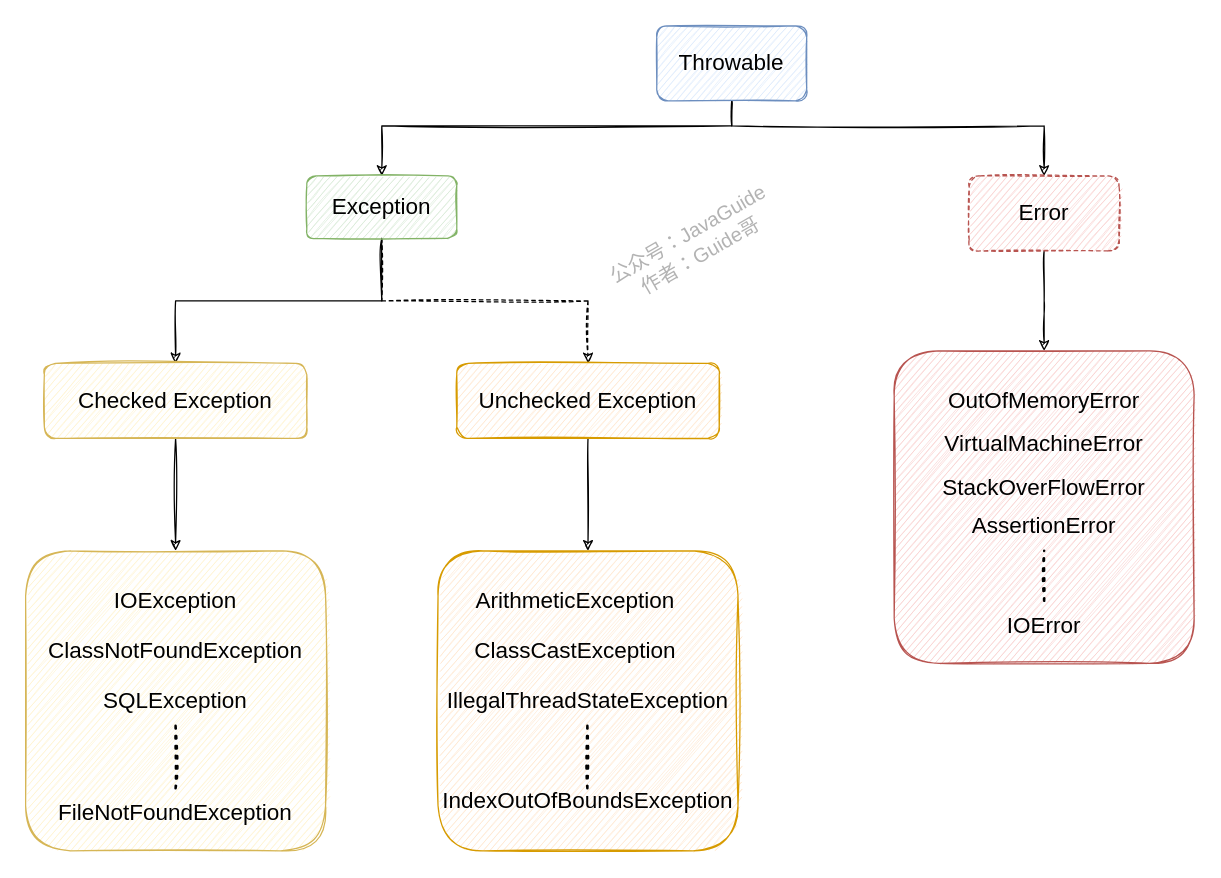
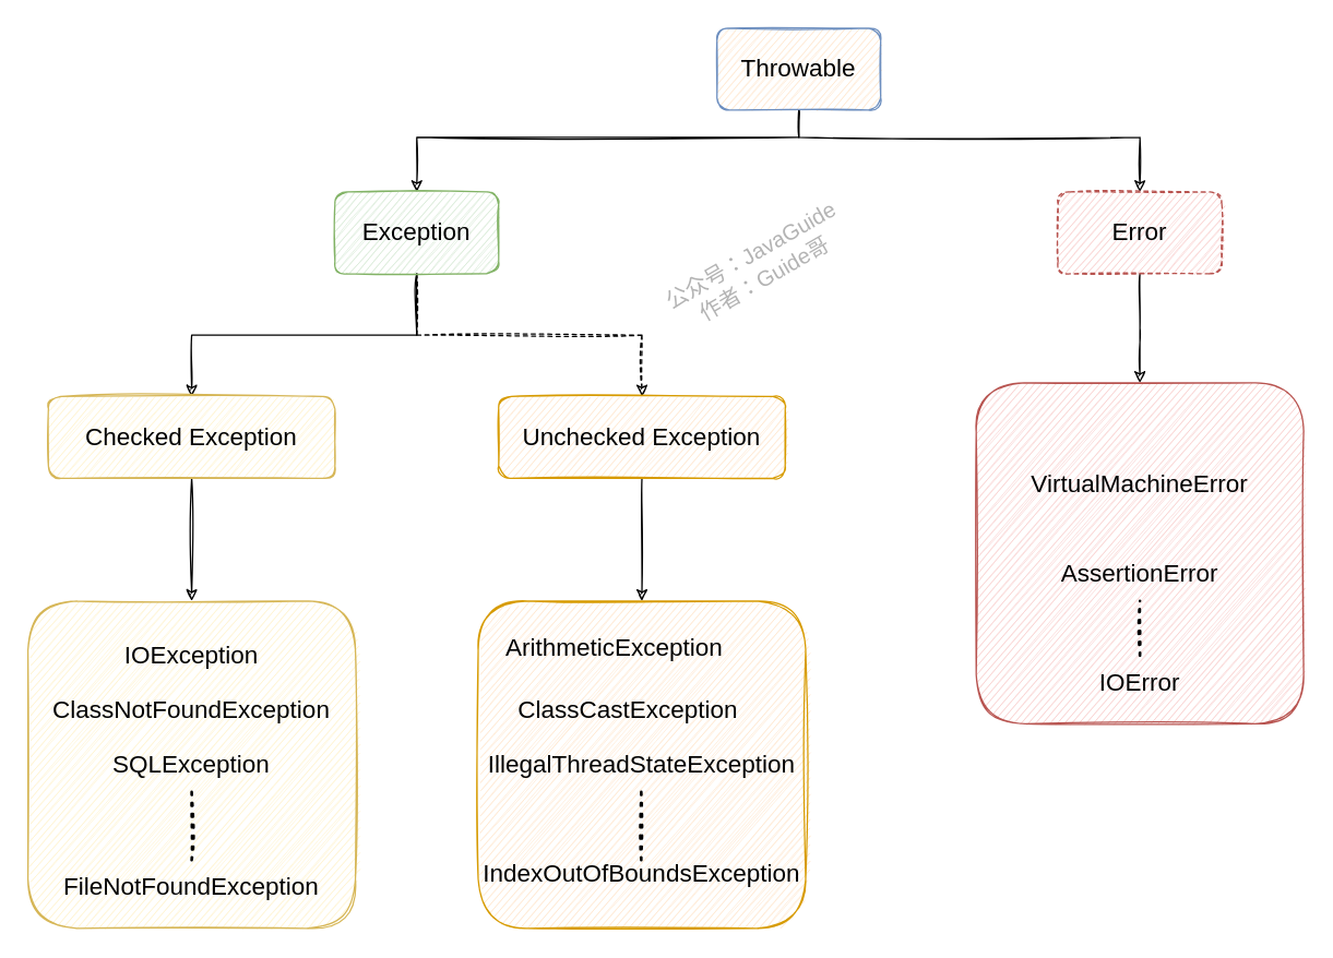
  <mxCell id="0" />
  <mxCell id="1" parent="0" />
  <mxCell id="2" style="edgeStyle=orthogonalEdgeStyle;rounded=0;orthogonalLoop=1;jettySize=auto;html=1;entryX=0.5;entryY=0;entryDx=0;entryDy=0;fontSize=18;shadow=0;sketch=1;" edge="1" parent="1" source="4" target="7"><mxGeometry relative="1" as="geometry"><Array as="points"><mxPoint x="585" y="100" /><mxPoint x="305" y="100" /></Array></mxGeometry></mxCell>
  <mxCell id="3" style="edgeStyle=orthogonalEdgeStyle;rounded=0;orthogonalLoop=1;jettySize=auto;html=1;fontSize=18;entryX=0.5;entryY=0;entryDx=0;entryDy=0;shadow=0;sketch=1;" edge="1" parent="1" source="4" target="9"><mxGeometry relative="1" as="geometry"><Array as="points"><mxPoint x="585" y="100" /><mxPoint x="835" y="100" /></Array></mxGeometry></mxCell>
- <mxCell id="4" value="Throwable" style="rounded=1;whiteSpace=wrap;html=1;fontSize=18;fillColor=#dae8fc;strokeColor=#6c8ebf;shadow=0;sketch=1;" vertex="1" parent="1"><mxGeometry x="525" y="20" width="120" height="60" as="geometry" /></mxCell>
+ <mxCell id="4" value="Throwable" style="rounded=1;whiteSpace=wrap;html=1;fontSize=18;fillColor=#ffe6cc;strokeColor=#6c8ebf;shadow=0;sketch=1;" vertex="1" parent="1"><mxGeometry x="525" y="20" width="120" height="60" as="geometry" /></mxCell>
  <mxCell id="5" style="edgeStyle=orthogonalEdgeStyle;rounded=0;orthogonalLoop=1;jettySize=auto;html=1;fontSize=18;shadow=0;sketch=1;" edge="1" parent="1" source="7" target="18"><mxGeometry relative="1" as="geometry" /></mxCell>
  <mxCell id="6" style="edgeStyle=orthogonalEdgeStyle;rounded=0;orthogonalLoop=1;jettySize=auto;html=1;exitX=0.5;exitY=1;exitDx=0;exitDy=0;fontSize=18;shadow=0;sketch=1;dashed=1;" edge="1" parent="1" source="7" target="20"><mxGeometry relative="1" as="geometry" /></mxCell>
- <mxCell id="7" value="Exception" style="rounded=1;whiteSpace=wrap;html=1;fontSize=18;fillColor=#d5e8d4;strokeColor=#82b366;shadow=0;sketch=1;" vertex="1" parent="1"><mxGeometry x="245" y="140" width="120" height="50" as="geometry" /></mxCell>
+ <mxCell id="7" value="Exception" style="rounded=1;whiteSpace=wrap;html=1;fontSize=18;fillColor=#d5e8d4;strokeColor=#82b366;shadow=0;sketch=1;" vertex="1" parent="1"><mxGeometry x="245" y="140" width="120" height="60" as="geometry" /></mxCell>
  <mxCell id="8" style="edgeStyle=orthogonalEdgeStyle;rounded=0;orthogonalLoop=1;jettySize=auto;html=1;fontSize=18;shadow=0;sketch=1;" edge="1" parent="1" source="9"><mxGeometry relative="1" as="geometry"><mxPoint x="835" y="280" as="targetPoint" /></mxGeometry></mxCell>
  <mxCell id="9" value="Error" style="rounded=1;whiteSpace=wrap;html=1;fontSize=18;fillColor=#f8cecc;strokeColor=#b85450;shadow=0;sketch=1;dashed=1;" vertex="1" parent="1"><mxGeometry x="775" y="140" width="120" height="60" as="geometry" /></mxCell>
  <mxCell id="10" value="" style="rounded=1;whiteSpace=wrap;html=1;fontSize=18;fillColor=#f8cecc;strokeColor=#b85450;shadow=0;sketch=1;" vertex="1" parent="1"><mxGeometry x="715" y="280" width="240" height="250" as="geometry" /></mxCell>
- <mxCell id="11" value="OutOfMemoryError" style="text;html=1;strokeColor=none;fillColor=none;align=center;verticalAlign=middle;whiteSpace=wrap;rounded=0;fontSize=18;shadow=0;sketch=1;" vertex="1" parent="1"><mxGeometry x="740" y="310" width="190" height="20" as="geometry" /></mxCell>
  <mxCell id="12" value="VirtualMachineError" style="text;html=1;strokeColor=none;fillColor=none;align=center;verticalAlign=middle;whiteSpace=wrap;rounded=0;fontSize=18;shadow=0;sketch=1;" vertex="1" parent="1"><mxGeometry x="740" y="345" width="190" height="20" as="geometry" /></mxCell>
- <mxCell id="13" value="StackOverFlowError" style="text;html=1;strokeColor=none;fillColor=none;align=center;verticalAlign=middle;whiteSpace=wrap;rounded=0;fontSize=18;shadow=0;sketch=1;" vertex="1" parent="1"><mxGeometry x="740" y="380" width="190" height="20" as="geometry" /></mxCell>
  <mxCell id="14" value="IOError" style="text;html=1;strokeColor=none;fillColor=none;align=center;verticalAlign=middle;whiteSpace=wrap;rounded=0;fontSize=18;shadow=0;sketch=1;" vertex="1" parent="1"><mxGeometry x="740" y="490" width="190" height="20" as="geometry" /></mxCell>
  <mxCell id="15" value="" style="endArrow=none;dashed=1;html=1;dashPattern=1 3;strokeWidth=2;fontSize=18;shadow=0;sketch=1;" edge="1" parent="1"><mxGeometry width="50" height="50" relative="1" as="geometry"><mxPoint x="835" y="480" as="sourcePoint" /><mxPoint x="835" y="440" as="targetPoint" /></mxGeometry></mxCell>
  <mxCell id="16" value="AssertionError" style="text;html=1;strokeColor=none;fillColor=none;align=center;verticalAlign=middle;whiteSpace=wrap;rounded=0;fontSize=18;shadow=0;sketch=1;" vertex="1" parent="1"><mxGeometry x="740" y="410" width="190" height="20" as="geometry" /></mxCell>
  <mxCell id="17" style="edgeStyle=orthogonalEdgeStyle;rounded=0;orthogonalLoop=1;jettySize=auto;html=1;entryX=0.5;entryY=0;entryDx=0;entryDy=0;fontSize=18;shadow=0;sketch=1;" edge="1" parent="1" source="18" target="21"><mxGeometry relative="1" as="geometry" /></mxCell>
  <mxCell id="18" value="Checked Exception" style="rounded=1;whiteSpace=wrap;html=1;fontSize=18;fillColor=#fff2cc;strokeColor=#d6b656;shadow=0;sketch=1;" vertex="1" parent="1"><mxGeometry x="35" y="290" width="210" height="60" as="geometry" /></mxCell>
  <mxCell id="19" style="edgeStyle=orthogonalEdgeStyle;rounded=0;orthogonalLoop=1;jettySize=auto;html=1;entryX=0.5;entryY=0;entryDx=0;entryDy=0;fontSize=18;shadow=0;sketch=1;" edge="1" parent="1" source="20" target="22"><mxGeometry relative="1" as="geometry" /></mxCell>
  <mxCell id="20" value="Unchecked Exception" style="rounded=1;whiteSpace=wrap;html=1;fontSize=18;fillColor=#ffe6cc;strokeColor=#d79b00;shadow=0;sketch=1;" vertex="1" parent="1"><mxGeometry x="365" y="290" width="210" height="60" as="geometry" /></mxCell>
  <mxCell id="21" value="" style="rounded=1;whiteSpace=wrap;html=1;fontSize=18;fillColor=#fff2cc;strokeColor=#d6b656;shadow=0;sketch=1;" vertex="1" parent="1"><mxGeometry x="20" y="440" width="240" height="240" as="geometry" /></mxCell>
  <mxCell id="22" value="" style="rounded=1;whiteSpace=wrap;html=1;fontSize=18;fillColor=#ffe6cc;strokeColor=#d79b00;shadow=0;sketch=1;" vertex="1" parent="1"><mxGeometry x="350" y="440" width="240" height="240" as="geometry" /></mxCell>
  <mxCell id="23" value="IOException" style="text;html=1;strokeColor=none;fillColor=none;align=center;verticalAlign=middle;whiteSpace=wrap;rounded=0;fontSize=18;shadow=0;sketch=1;" vertex="1" parent="1"><mxGeometry x="45" y="470" width="190" height="20" as="geometry" /></mxCell>
  <mxCell id="24" value="ClassNotFoundException" style="text;html=1;strokeColor=none;fillColor=none;align=center;verticalAlign=middle;whiteSpace=wrap;rounded=0;fontSize=18;shadow=0;sketch=1;" vertex="1" parent="1"><mxGeometry x="45" y="510" width="190" height="20" as="geometry" /></mxCell>
  <mxCell id="25" value="SQLException" style="text;html=1;strokeColor=none;fillColor=none;align=center;verticalAlign=middle;whiteSpace=wrap;rounded=0;fontSize=18;shadow=0;sketch=1;" vertex="1" parent="1"><mxGeometry x="45" y="550" width="190" height="20" as="geometry" /></mxCell>
  <mxCell id="26" value="FileNotFoundException" style="text;html=1;strokeColor=none;fillColor=none;align=center;verticalAlign=middle;whiteSpace=wrap;rounded=0;fontSize=18;shadow=0;sketch=1;" vertex="1" parent="1"><mxGeometry x="45" y="640" width="190" height="20" as="geometry" /></mxCell>
  <mxCell id="27" value="" style="endArrow=none;dashed=1;html=1;dashPattern=1 3;strokeWidth=2;fontSize=18;shadow=0;sketch=1;" edge="1" parent="1"><mxGeometry width="50" height="50" relative="1" as="geometry"><mxPoint x="140" y="630" as="sourcePoint" /><mxPoint x="140" y="580" as="targetPoint" /></mxGeometry></mxCell>
- <mxCell id="28" value="ArithmeticException" style="text;html=1;strokeColor=none;fillColor=none;align=center;verticalAlign=middle;whiteSpace=wrap;rounded=0;fontSize=18;shadow=0;sketch=1;" vertex="1" parent="1"><mxGeometry x="365" y="470" width="190" height="20" as="geometry" /></mxCell>
+ <mxCell id="28" value="ArithmeticException" style="text;html=1;strokeColor=none;fillColor=none;align=center;verticalAlign=middle;whiteSpace=wrap;rounded=0;fontSize=18;shadow=0;sketch=1;" vertex="1" parent="1"><mxGeometry x="355" y="465" width="190" height="20" as="geometry" /></mxCell>
  <mxCell id="29" value="ClassCastException" style="text;html=1;strokeColor=none;fillColor=none;align=center;verticalAlign=middle;whiteSpace=wrap;rounded=0;fontSize=18;shadow=0;sketch=1;" vertex="1" parent="1"><mxGeometry x="365" y="510" width="190" height="20" as="geometry" /></mxCell>
  <mxCell id="30" value="IllegalThreadStateException" style="text;html=1;strokeColor=none;fillColor=none;align=center;verticalAlign=middle;whiteSpace=wrap;rounded=0;fontSize=18;shadow=0;sketch=1;" vertex="1" parent="1"><mxGeometry x="375" y="550" width="190" height="20" as="geometry" /></mxCell>
  <mxCell id="31" value="IndexOutOfBoundsException" style="text;html=1;strokeColor=none;fillColor=none;align=center;verticalAlign=middle;whiteSpace=wrap;rounded=0;fontSize=18;shadow=0;sketch=1;" vertex="1" parent="1"><mxGeometry x="375" y="630" width="190" height="20" as="geometry" /></mxCell>
  <mxCell id="32" value="" style="endArrow=none;dashed=1;html=1;dashPattern=1 3;strokeWidth=2;fontSize=18;shadow=0;sketch=1;" edge="1" parent="1"><mxGeometry width="50" height="50" relative="1" as="geometry"><mxPoint x="469.5" y="630" as="sourcePoint" /><mxPoint x="469.5" y="580" as="targetPoint" /></mxGeometry></mxCell>
  <mxCell id="33" value="公众号：JavaGuide&lt;br style=&quot;font-size: 16px;&quot;&gt;作者：Guide哥" style="text;html=1;strokeColor=none;fillColor=none;align=center;verticalAlign=middle;whiteSpace=wrap;rounded=0;labelBackgroundColor=none;fontSize=16;fontColor=#B3B3B3;rotation=-30;sketch=1;" vertex="1" parent="1"><mxGeometry x="465" y="190" width="180" height="10" as="geometry" /></mxCell>
